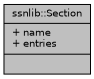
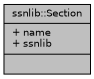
  digraph {
-   n1 [color=black fillcolor=grey75 fontcolor=black fontname=Helvetica fontsize=10 height=0.2 label="{ssnlib::Section\n|+ name\l+ entries\l|}" shape=record style=filled width=0.4]
+   n1 [color=black fillcolor=grey75 fontcolor=black fontname=Helvetica fontsize=10 height=0.2 label="{ssnlib::Section\n|+ name\l+ ssnlib\l|}" shape=record style=filled width=0.4]
  }
